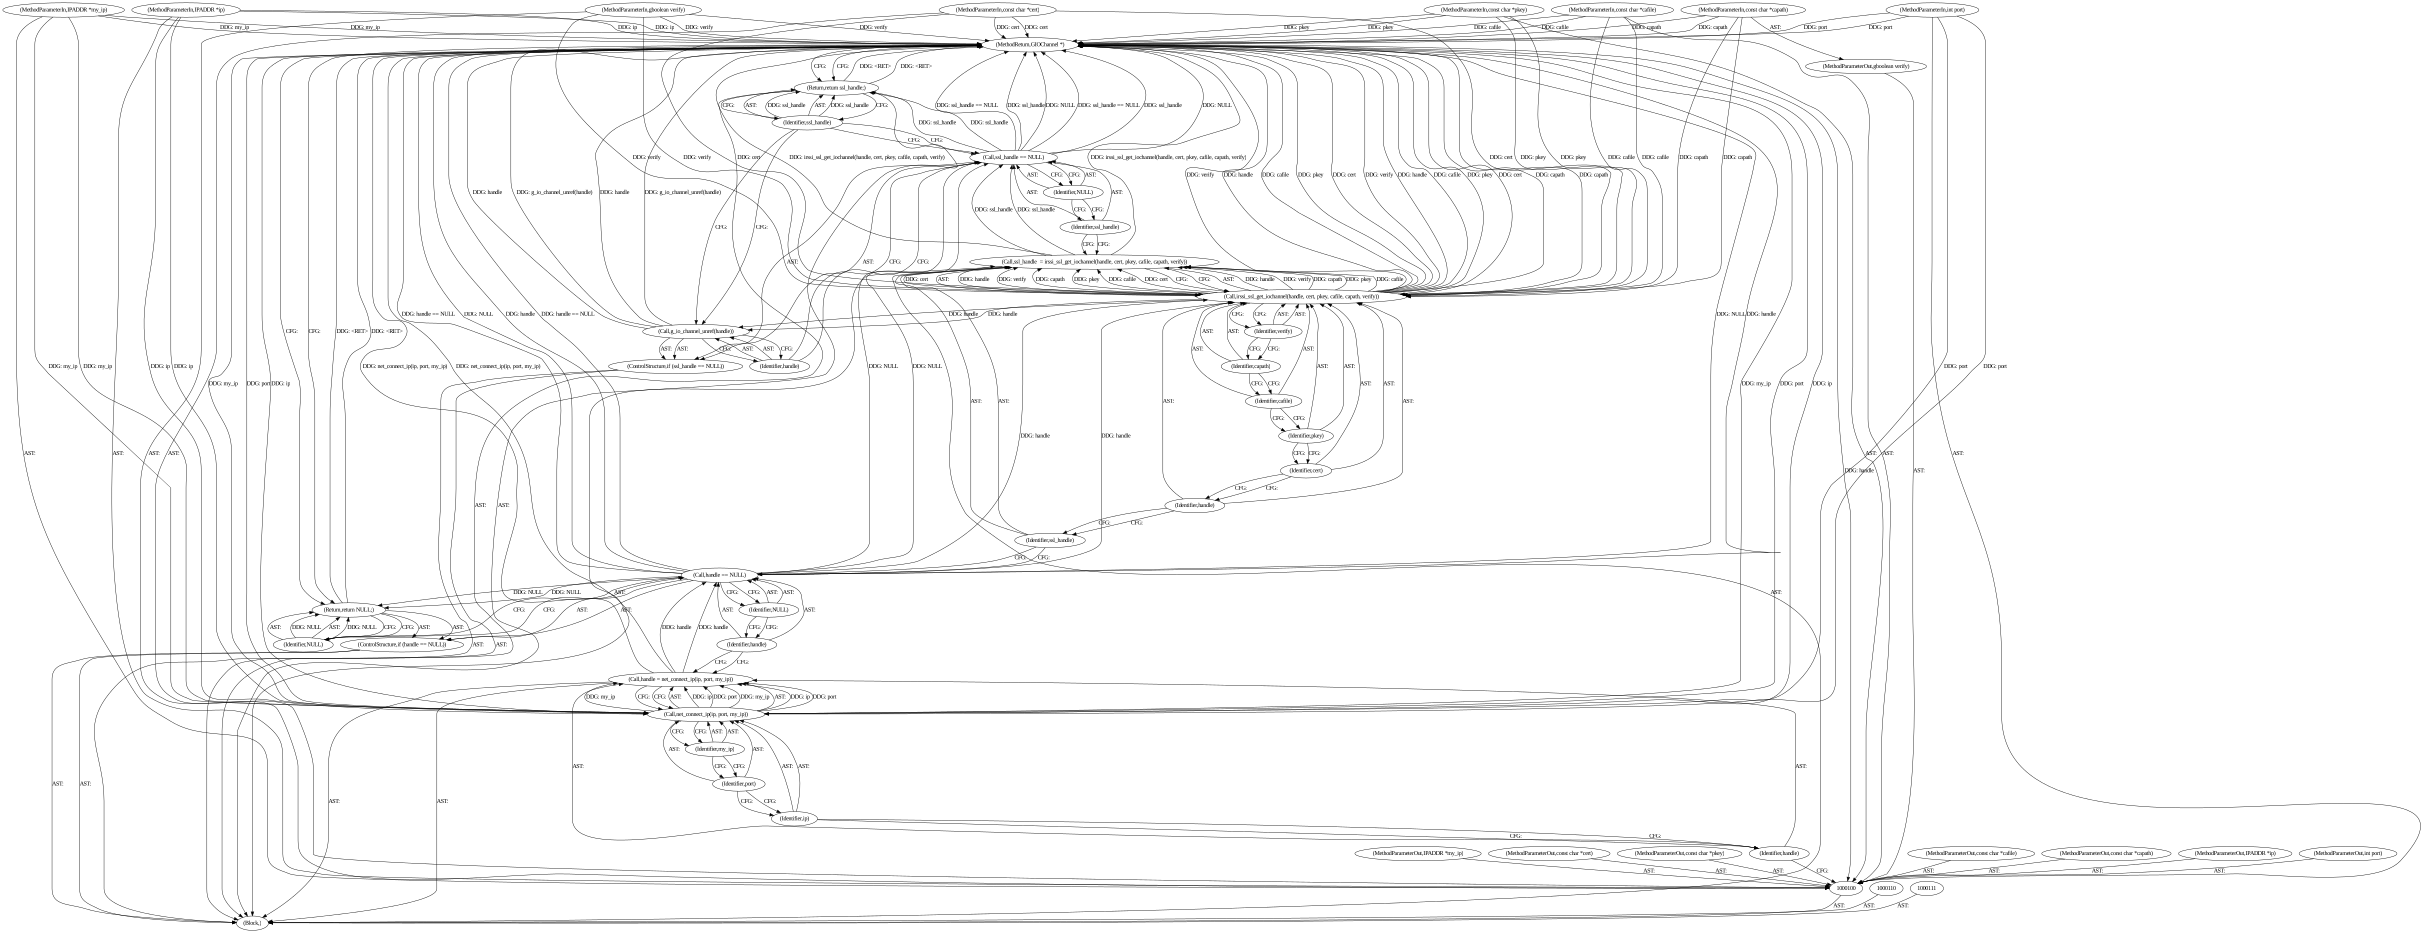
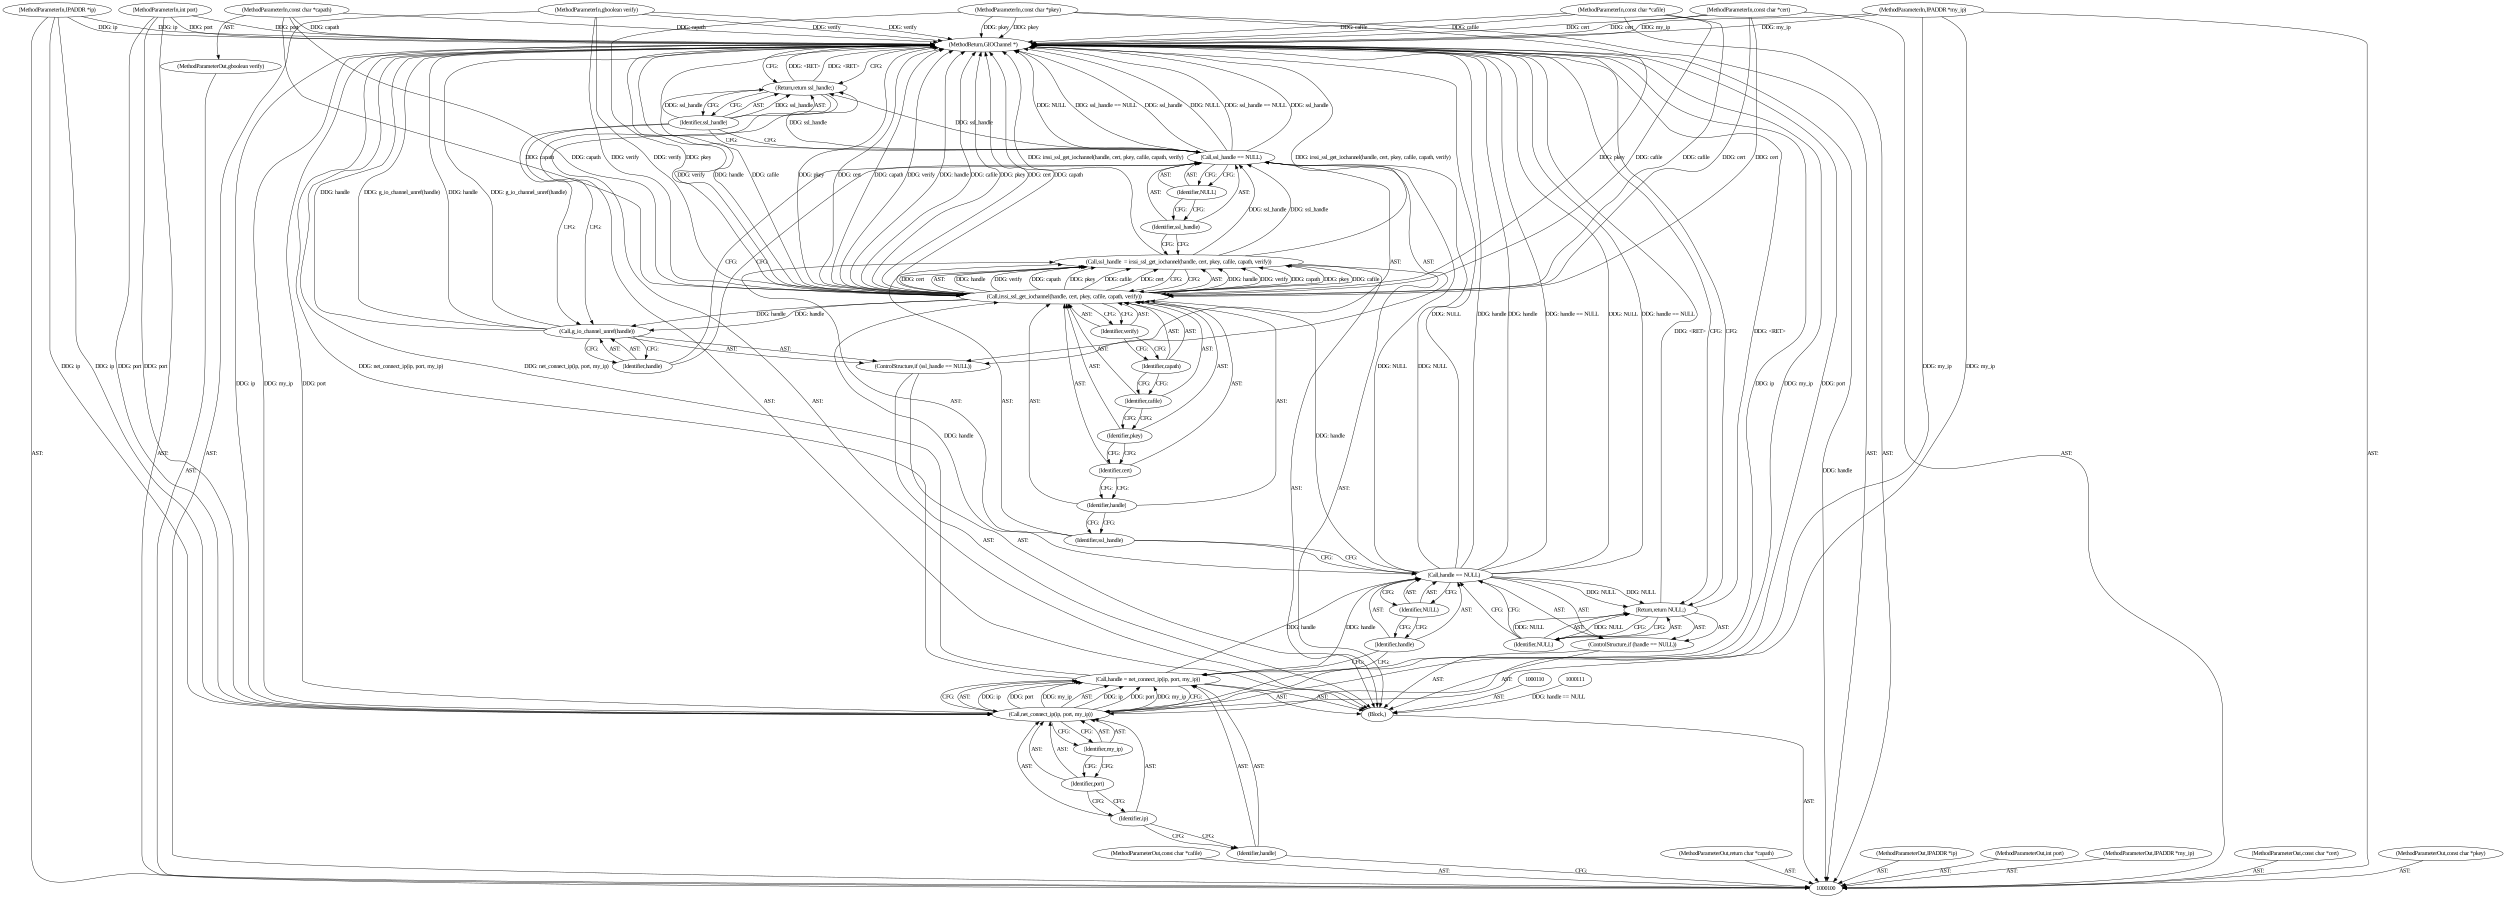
  digraph {
    fontname="Liberation Serif"
    node [fontname="Liberation Serif"]
    edge [fontname="Liberation Serif"]
    n1 [label="(MethodReturn,GIOChannel *)"]
    n2 [label="(Return,return ssl_handle;)"]
    n3 [label="(Return,return NULL;)"]
    1000100
    n5 [label="(Identifier,ssl_handle)"]
    n6 [label="(Block,)"]
    n7 [label="(ControlStructure,if (handle == NULL))"]
    n8 [label="(Identifier,NULL)"]
    n9 [label="(MethodParameterIn,const char *cafile)"]
    n10 [label="(Call,irssi_ssl_get_iochannel(handle, cert, pkey, cafile, capath, verify))"]
    n11 [label="(Call,g_io_channel_unref(handle))"]
    n12 [label="(Call,ssl_handle  = irssi_ssl_get_iochannel(handle, cert, pkey, cafile, capath, verify))"]
    n13 [label="(Identifier,verify)"]
    n14 [label="(MethodParameterOut,const char *cafile)"]
    n15 [label="(MethodParameterIn,const char *capath)"]
    n16 [label="(MethodParameterOut,gboolean verify)"]
-   n17 [label="(MethodParameterOut,const char *capath)"]
+   n17 [label="(MethodParameterOut,return char *capath)"]
    n18 [label="(MethodParameterIn,gboolean verify)"]
    n19 [label="(MethodParameterIn,IPADDR *ip)"]
    n20 [label="(Call,net_connect_ip(ip, port, my_ip))"]
    n21 [label="(Call,handle = net_connect_ip(ip, port, my_ip))"]
    n22 [label="(Identifier,my_ip)"]
    n23 [label="(MethodParameterOut,IPADDR *ip)"]
    n24 [label="(MethodParameterIn,int port)"]
    n25 [label="(MethodParameterOut,int port)"]
    n26 [label="(MethodParameterIn,IPADDR *my_ip)"]
    n27 [label="(MethodParameterOut,IPADDR *my_ip)"]
    n28 [label="(MethodParameterIn,const char *cert)"]
    n29 [label="(MethodParameterOut,const char *cert)"]
    n30 [label="(MethodParameterIn,const char *pkey)"]
    n31 [label="(MethodParameterOut,const char *pkey)"]
    n32 [label="(Identifier,handle)"]
    n33 [label="(Call,ssl_handle == NULL)"]
    n34 [label="(ControlStructure,if (ssl_handle == NULL))"]
    n35 [label="(Identifier,NULL)"]
    n36 [label="(Call,handle == NULL)"]
    n37 [label="(Identifier,port)"]
    n38 [label="(Identifier,NULL)"]
    n39 [label="(Identifier,handle)"]
    n40 [label="(Identifier,ip)"]
    n41 [label="(Identifier,handle)"]
    n42 [label="(Identifier,ssl_handle)"]
    n43 [label="(Identifier,capath)"]
    n44 [label="(Identifier,handle)"]
    n45 [label="(Identifier,cert)"]
    n46 [label="(Identifier,pkey)"]
    n47 [label="(Identifier,cafile)"]
    n48 [label="(Identifier,ssl_handle)"]
    1000110
    1000111
    n1 -> n2 [label="CFG: "]
    n1 -> n2 [label="CFG: "]
    n1 -> n3 [label="CFG: "]
    n1 -> n3 [label="CFG: "]
    n1 -> 1000100 [label="DDG: handle"]
    n2 -> n1 [label="DDG: <RET>"]
    n2 -> n1 [label="DDG: <RET>"]
    n2 -> n5 [label="CFG: "]
    n2 -> n5 [label="CFG: "]
    n2 -> n6 [label="AST: "]
    n2 -> n6 [label="AST: "]
    n3 -> n1 [label="DDG: <RET>"]
    n3 -> n1 [label="DDG: <RET>"]
    n3 -> n7 [label="AST: "]
    n3 -> n7 [label="AST: "]
    n3 -> n8 [label="CFG: "]
    n3 -> n8 [label="CFG: "]
    n5 -> n2 [label="AST: "]
    n5 -> n2 [label="DDG: ssl_handle"]
    n5 -> n2 [label="AST: "]
    n5 -> n2 [label="DDG: ssl_handle"]
    n5 -> n11 [label="CFG: "]
    n5 -> n11 [label="CFG: "]
    n5 -> n33 [label="CFG: "]
    n5 -> n33 [label="CFG: "]
-   1000100 -> n6 [label="AST: "]
+   n6 -> 1000100 [label="AST: "]
    n7 -> n6 [label="AST: "]
    n7 -> n6 [label="AST: "]
    n8 -> n3 [label="AST: "]
    n8 -> n3 [label="DDG: NULL"]
    n8 -> n3 [label="AST: "]
    n8 -> n3 [label="DDG: NULL"]
    n8 -> n36 [label="CFG: "]
    n8 -> n36 [label="CFG: "]
    n9 -> n1 [label="DDG: cafile"]
    n9 -> n1 [label="DDG: cafile"]
    n9 -> 1000100 [label="AST: "]
    n9 -> n10 [label="DDG: cafile"]
    n9 -> n10 [label="DDG: cafile"]
    n10 -> n1 [label="DDG: verify"]
    n10 -> n1 [label="DDG: handle"]
    n10 -> n1 [label="DDG: cafile"]
    n10 -> n1 [label="DDG: pkey"]
    n10 -> n1 [label="DDG: cert"]
    n10 -> n1 [label="DDG: capath"]
    n10 -> n1 [label="DDG: verify"]
    n10 -> n1 [label="DDG: handle"]
    n10 -> n1 [label="DDG: cafile"]
    n10 -> n1 [label="DDG: pkey"]
    n10 -> n1 [label="DDG: cert"]
    n10 -> n1 [label="DDG: capath"]
    n10 -> n11 [label="DDG: handle"]
    n10 -> n11 [label="DDG: handle"]
    n10 -> n12 [label="AST: "]
    n10 -> n12 [label="DDG: handle"]
    n10 -> n12 [label="DDG: verify"]
    n10 -> n12 [label="DDG: capath"]
    n10 -> n12 [label="DDG: pkey"]
    n10 -> n12 [label="DDG: cafile"]
    n10 -> n12 [label="DDG: cert"]
    n10 -> n12 [label="AST: "]
    n10 -> n12 [label="DDG: handle"]
    n10 -> n12 [label="DDG: verify"]
    n10 -> n12 [label="DDG: capath"]
    n10 -> n12 [label="DDG: pkey"]
    n10 -> n12 [label="DDG: cafile"]
    n10 -> n12 [label="DDG: cert"]
    n10 -> n13 [label="CFG: "]
    n10 -> n13 [label="CFG: "]
    n11 -> n1 [label="DDG: handle"]
    n11 -> n1 [label="DDG: g_io_channel_unref(handle)"]
    n11 -> n1 [label="DDG: handle"]
    n11 -> n1 [label="DDG: g_io_channel_unref(handle)"]
    n11 -> n32 [label="CFG: "]
    n11 -> n32 [label="CFG: "]
    n11 -> n34 [label="AST: "]
    n11 -> n34 [label="AST: "]
    n12 -> n1 [label="DDG: irssi_ssl_get_iochannel(handle, cert, pkey, cafile, capath, verify)"]
    n12 -> n1 [label="DDG: irssi_ssl_get_iochannel(handle, cert, pkey, cafile, capath, verify)"]
    n12 -> n6 [label="AST: "]
    n12 -> n6 [label="AST: "]
    n12 -> n10 [label="CFG: "]
    n12 -> n10 [label="CFG: "]
    n12 -> n33 [label="DDG: ssl_handle"]
    n12 -> n33 [label="DDG: ssl_handle"]
    n13 -> n10 [label="AST: "]
    n13 -> n10 [label="AST: "]
    n13 -> n43 [label="CFG: "]
    n13 -> n43 [label="CFG: "]
    n14 -> 1000100 [label="AST: "]
    n15 -> n1 [label="DDG: capath"]
    n15 -> n1 [label="DDG: capath"]
    n15 -> n10 [label="DDG: capath"]
    n15 -> n10 [label="DDG: capath"]
    n15 -> n16 [label="AST: "]
    n16 -> 1000100 [label="AST: "]
    n17 -> 1000100 [label="AST: "]
    n18 -> n1 [label="DDG: verify"]
    n18 -> n1 [label="DDG: verify"]
    n18 -> 1000100 [label="AST: "]
    n18 -> n10 [label="DDG: verify"]
    n18 -> n10 [label="DDG: verify"]
    n19 -> n1 [label="DDG: ip"]
    n19 -> n1 [label="DDG: ip"]
    n19 -> 1000100 [label="AST: "]
    n19 -> n20 [label="DDG: ip"]
    n19 -> n20 [label="DDG: ip"]
    n20 -> n1 [label="DDG: my_ip"]
    n20 -> n1 [label="DDG: port"]
    n20 -> n1 [label="DDG: ip"]
    n20 -> n1 [label="DDG: my_ip"]
    n20 -> n1 [label="DDG: port"]
    n20 -> n1 [label="DDG: ip"]
    n20 -> n21 [label="AST: "]
    n20 -> n21 [label="DDG: ip"]
    n20 -> n21 [label="DDG: port"]
    n20 -> n21 [label="DDG: my_ip"]
    n20 -> n21 [label="AST: "]
    n20 -> n21 [label="DDG: ip"]
    n20 -> n21 [label="DDG: port"]
    n20 -> n21 [label="DDG: my_ip"]
    n20 -> n22 [label="CFG: "]
    n20 -> n22 [label="CFG: "]
    n21 -> n1 [label="DDG: net_connect_ip(ip, port, my_ip)"]
    n21 -> n1 [label="DDG: net_connect_ip(ip, port, my_ip)"]
    n21 -> n6 [label="AST: "]
    n21 -> n6 [label="AST: "]
    n21 -> n20 [label="CFG: "]
    n21 -> n20 [label="CFG: "]
    n21 -> n36 [label="DDG: handle"]
    n21 -> n36 [label="DDG: handle"]
    n22 -> n20 [label="AST: "]
    n22 -> n20 [label="AST: "]
    n22 -> n37 [label="CFG: "]
    n22 -> n37 [label="CFG: "]
    n23 -> 1000100 [label="AST: "]
    n24 -> n1 [label="DDG: port"]
    n24 -> n1 [label="DDG: port"]
    n24 -> 1000100 [label="AST: "]
    n24 -> n20 [label="DDG: port"]
    n24 -> n20 [label="DDG: port"]
    n25 -> 1000100 [label="AST: "]
    n26 -> n1 [label="DDG: my_ip"]
    n26 -> n1 [label="DDG: my_ip"]
    n26 -> 1000100 [label="AST: "]
    n26 -> n20 [label="DDG: my_ip"]
    n26 -> n20 [label="DDG: my_ip"]
    n27 -> 1000100 [label="AST: "]
    n28 -> n1 [label="DDG: cert"]
    n28 -> n1 [label="DDG: cert"]
    n28 -> 1000100 [label="AST: "]
    n28 -> n10 [label="DDG: cert"]
    n28 -> n10 [label="DDG: cert"]
    n29 -> 1000100 [label="AST: "]
    n30 -> n1 [label="DDG: pkey"]
    n30 -> n1 [label="DDG: pkey"]
    n30 -> 1000100 [label="AST: "]
    n30 -> n10 [label="DDG: pkey"]
    n30 -> n10 [label="DDG: pkey"]
    n31 -> 1000100 [label="AST: "]
    n32 -> n11 [label="AST: "]
    n32 -> n11 [label="AST: "]
    n32 -> n33 [label="CFG: "]
    n32 -> n33 [label="CFG: "]
    n33 -> n1 [label="DDG: NULL"]
    n33 -> n1 [label="DDG: ssl_handle == NULL"]
    n33 -> n1 [label="DDG: ssl_handle"]
    n33 -> n1 [label="DDG: NULL"]
    n33 -> n1 [label="DDG: ssl_handle == NULL"]
    n33 -> n1 [label="DDG: ssl_handle"]
    n33 -> n2 [label="DDG: ssl_handle"]
    n33 -> n2 [label="DDG: ssl_handle"]
    n33 -> n34 [label="AST: "]
    n33 -> n34 [label="AST: "]
    n33 -> n35 [label="CFG: "]
    n33 -> n35 [label="CFG: "]
    n34 -> n6 [label="AST: "]
    n34 -> n6 [label="AST: "]
    n35 -> n33 [label="AST: "]
    n35 -> n33 [label="AST: "]
    n35 -> n48 [label="CFG: "]
    n35 -> n48 [label="CFG: "]
    n36 -> n1 [label="DDG: handle == NULL"]
    n36 -> n1 [label="DDG: NULL"]
    n36 -> n1 [label="DDG: handle"]
    n36 -> n1 [label="DDG: handle == NULL"]
    n36 -> n1 [label="DDG: NULL"]
    n36 -> n1 [label="DDG: handle"]
    n36 -> n3 [label="DDG: NULL"]
    n36 -> n3 [label="DDG: NULL"]
    n36 -> n7 [label="AST: "]
    n36 -> n7 [label="AST: "]
    n36 -> n10 [label="DDG: handle"]
    n36 -> n10 [label="DDG: handle"]
    n36 -> n33 [label="DDG: NULL"]
    n36 -> n33 [label="DDG: NULL"]
    n36 -> n38 [label="CFG: "]
    n36 -> n38 [label="CFG: "]
    n37 -> n20 [label="AST: "]
    n37 -> n20 [label="AST: "]
    n37 -> n40 [label="CFG: "]
    n37 -> n40 [label="CFG: "]
    n38 -> n36 [label="AST: "]
    n38 -> n36 [label="AST: "]
    n38 -> n41 [label="CFG: "]
    n38 -> n41 [label="CFG: "]
    n39 -> 1000100 [label="CFG: "]
    n39 -> n21 [label="AST: "]
    n39 -> n21 [label="AST: "]
    n40 -> n20 [label="AST: "]
    n40 -> n20 [label="AST: "]
    n40 -> n39 [label="CFG: "]
    n40 -> n39 [label="CFG: "]
    n41 -> n21 [label="CFG: "]
    n41 -> n21 [label="CFG: "]
    n41 -> n36 [label="AST: "]
    n41 -> n36 [label="AST: "]
    n42 -> n12 [label="AST: "]
    n42 -> n12 [label="AST: "]
    n42 -> n36 [label="CFG: "]
    n42 -> n36 [label="CFG: "]
    n43 -> n10 [label="AST: "]
    n43 -> n10 [label="AST: "]
    n43 -> n47 [label="CFG: "]
    n43 -> n47 [label="CFG: "]
    n44 -> n10 [label="AST: "]
    n44 -> n10 [label="AST: "]
    n44 -> n42 [label="CFG: "]
    n44 -> n42 [label="CFG: "]
    n45 -> n10 [label="AST: "]
    n45 -> n10 [label="AST: "]
    n45 -> n44 [label="CFG: "]
    n45 -> n44 [label="CFG: "]
    n46 -> n10 [label="AST: "]
    n46 -> n10 [label="AST: "]
    n46 -> n45 [label="CFG: "]
    n46 -> n45 [label="CFG: "]
    n47 -> n10 [label="AST: "]
    n47 -> n10 [label="AST: "]
    n47 -> n46 [label="CFG: "]
    n47 -> n46 [label="CFG: "]
    n48 -> n12 [label="CFG: "]
    n48 -> n12 [label="CFG: "]
    n48 -> n33 [label="AST: "]
    n48 -> n33 [label="AST: "]
    1000110 -> n6 [label="AST: "]
-   1000111 -> n6 [label="AST: "]
+   1000111 -> n6 [label="DDG: handle == NULL"]
  }
